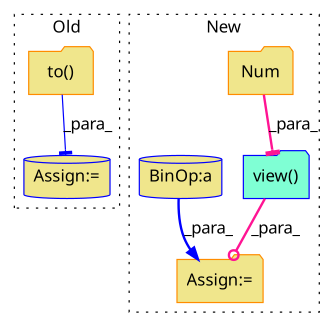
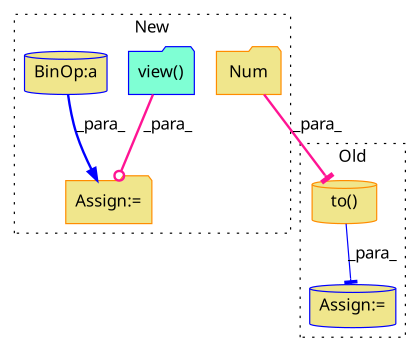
  digraph {
    fontname="Noto Sans"
    node [a=75 color=darkorange fillcolor=khaki fontname="Noto Sans" l=3 shape=cylinder style=filled]
    edge [arrowhead=tee color=blue fontname="Noto Sans" style=bold]
-   n1 [l="146,1" label="to()" s="8641,8798" shape=folder]
+   n1 [l="146,1" label="to()" s="8641,8798"]
    n2 [a=68 color=blue label="Assign:=" s=8638]
    n3 [color=blue fillcolor=aquamarine l="7,1" label="view()" s="8252,8282" shape=folder]
    n4 [a=76 l=2 label=Num s=8259 shape=folder]
    n5 [a=68 label="Assign:=" s=8399 shape=folder]
    n6 [a=82 color=blue label="BinOp:a" s=8186]
    subgraph cluster_1 {
      label=Old
      style=dotted
      n1
      n2
    }
    subgraph cluster_2 {
      label=New
      style=dotted
      n3
      n4
      n5
      n6
    }
    n1 -> n2 [label=_para_ style=solid]
    n3 -> n5 [arrowhead=odot color=deeppink label=_para_]
-   n4 -> n3 [color=deeppink label=_para_]
+   n4 -> n1 [color=deeppink label=_para_]
    n6 -> n5 [arrowhead=normal label=_para_]
  }
